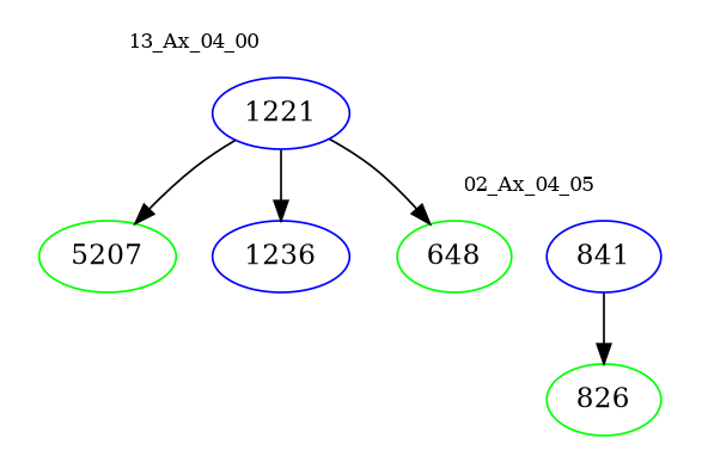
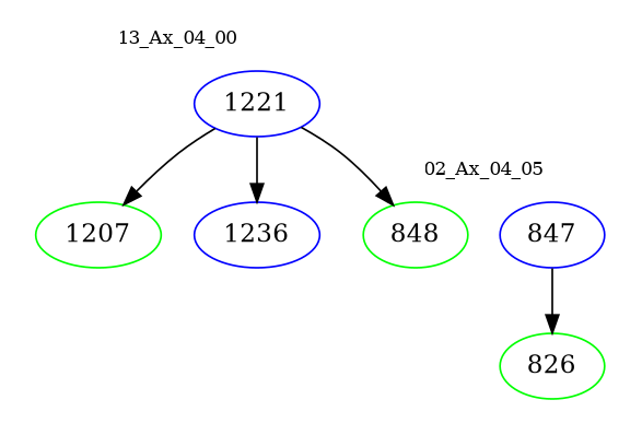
  digraph {
    node [color=blue]
    edge [color=black]
-   n1 [label=841]
+   n1 [label=847]
    n2 [color=green label=826]
-   n3 [color=green label=648]
+   n3 [color=green label=848]
    n4 [label=1221]
-   n5 [color=green label=5207]
+   n5 [color=green label=1207]
    n6 [label=1236]
    subgraph cluster_1 {
      color=white
      fontsize=10
      label="02_Ax_04_05"
      n1
      n2
      n3
    }
    subgraph cluster_2 {
      color=white
      fontsize=10
      label="13_Ax_04_00"
      n4
      n5
      n6
    }
    n1 -> n2
    n4 -> n3
    n4 -> n5
    n4 -> n6
  }
